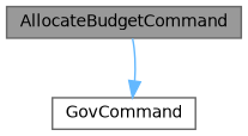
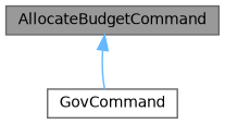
  digraph {
    node [color=gray40 fontname=Helvetica fontsize=10 shape=box style=filled]
    n1 [fillcolor=grey60 fontcolor=black height=0.2 label=AllocateBudgetCommand width=0.4]
    n2 [fillcolor=white height=0.2 label=GovCommand width=0.4]
-   n2 -> n1 [color=steelblue1 dir=back fontname=Helvetica fontsize=10 labelfontname=Helvetica labelfontsize=10 style=solid]
+   n1 -> n2 [color=steelblue1 dir=back fontname=Helvetica fontsize=10 labelfontname=Helvetica labelfontsize=10 style=solid]
  }
